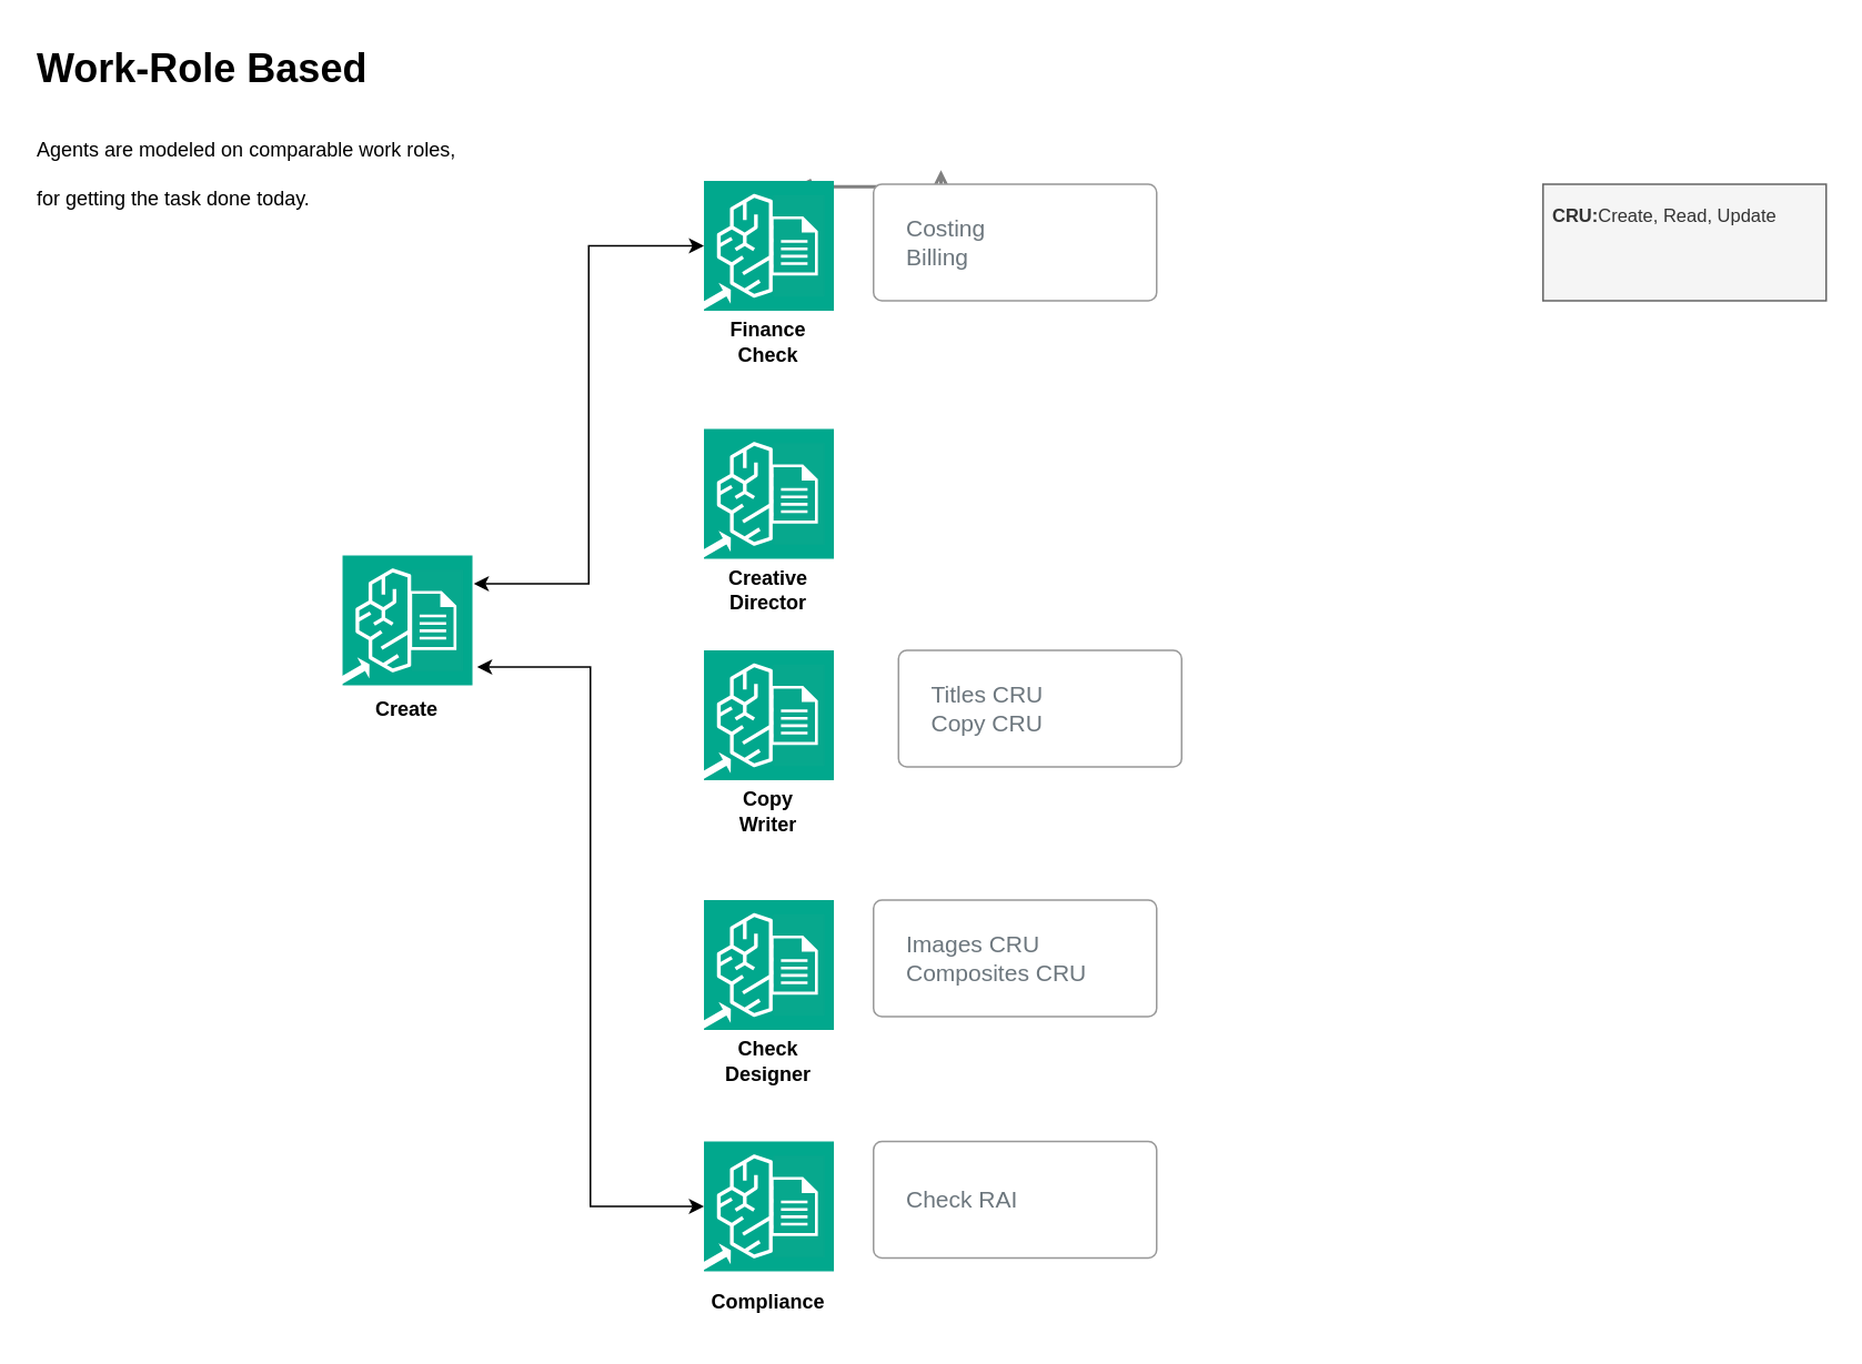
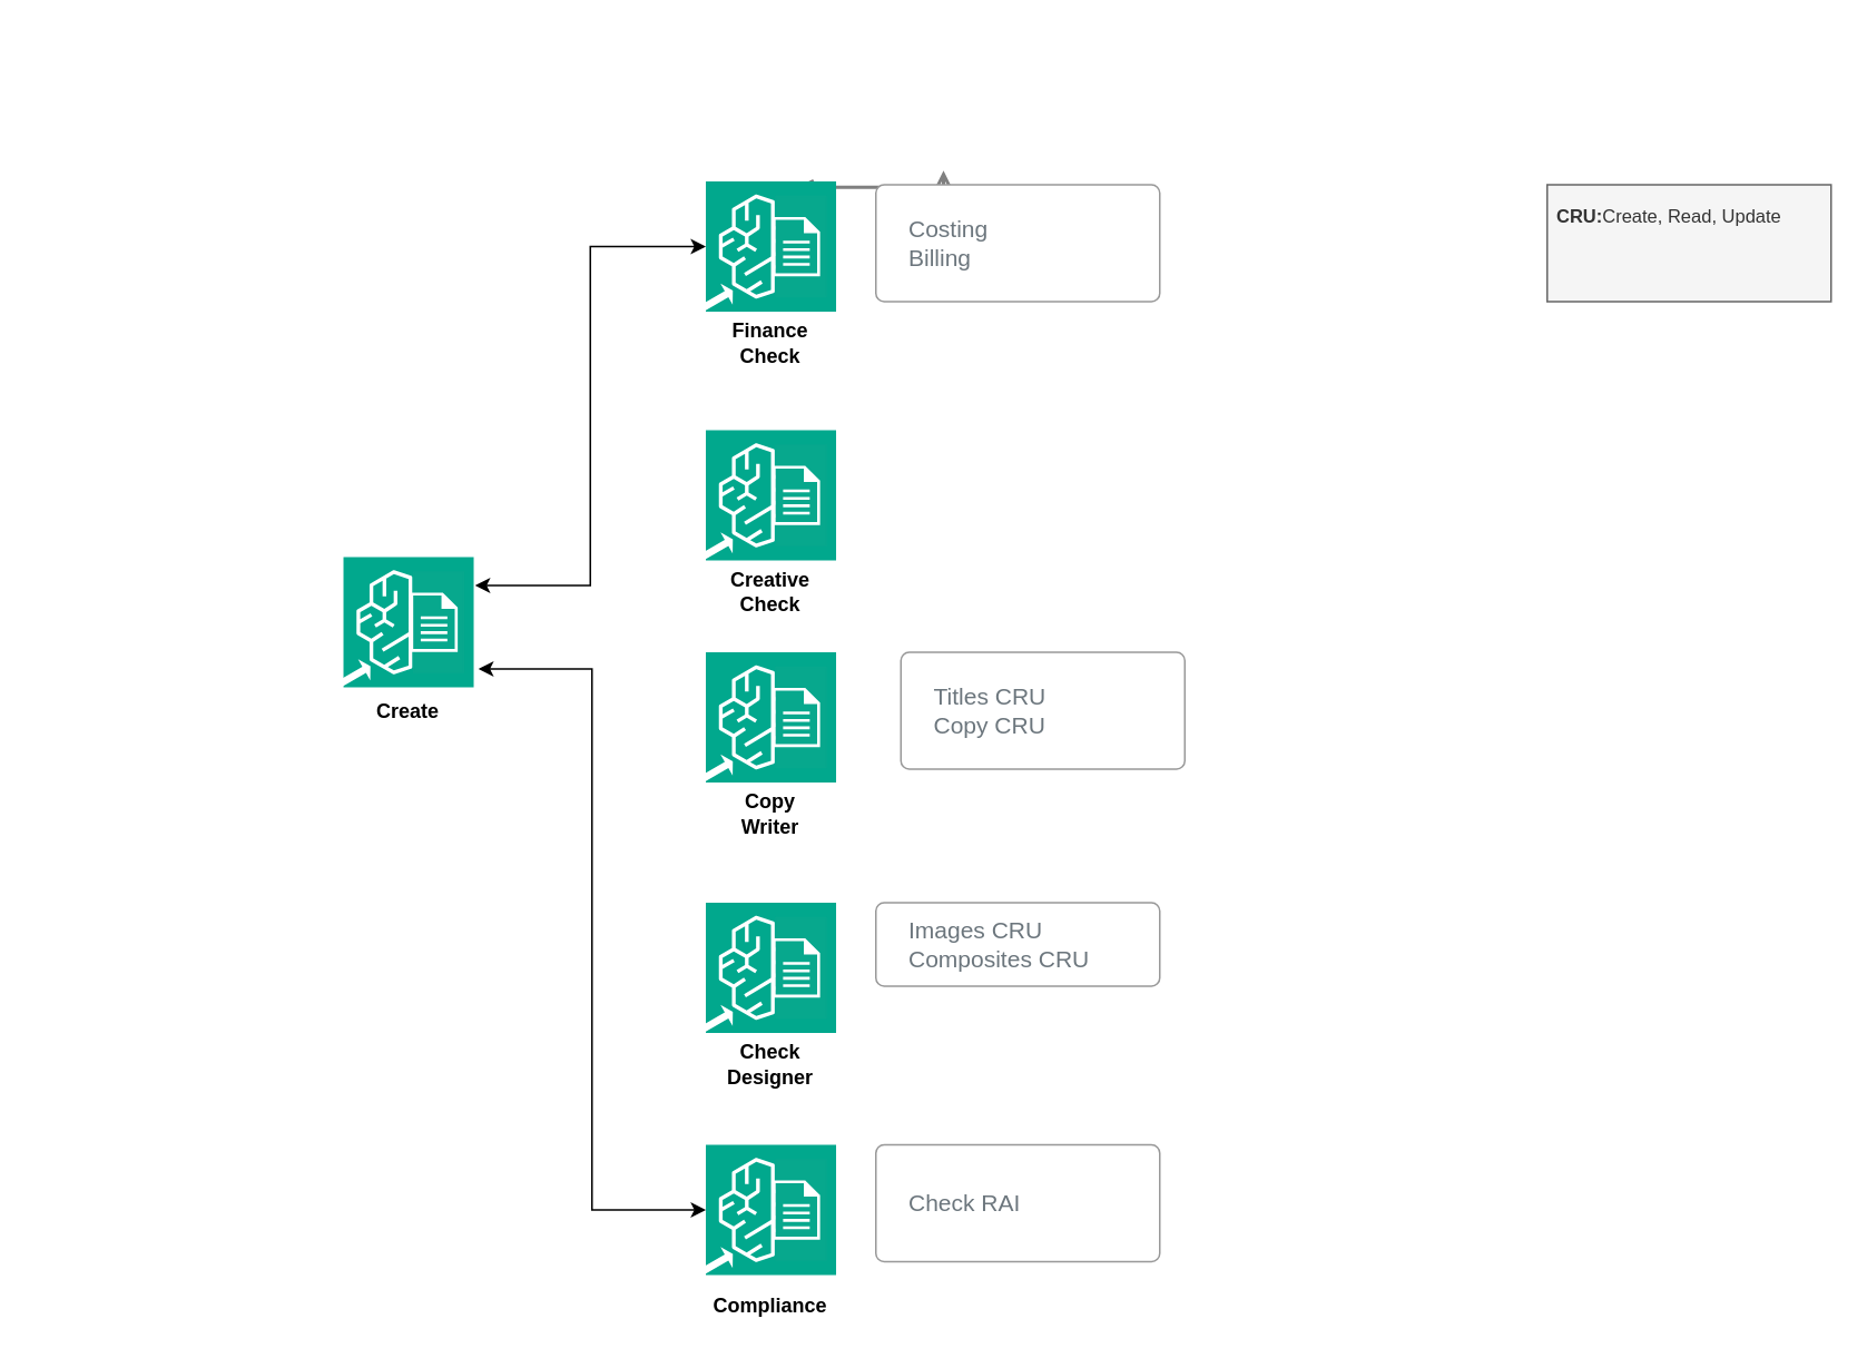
  <mxCell id="0" />
  <mxCell id="1" parent="0" />
  <mxCell id="2" style="edgeStyle=orthogonalEdgeStyle;rounded=0;orthogonalLoop=1;jettySize=auto;html=1;startArrow=open;startFill=0;endArrow=open;endFill=0;strokeWidth=2;strokeColor=#808080;" parent="1" edge="1"><mxGeometry relative="1" as="geometry"><Array as="points"><mxPoint x="516.5" y="91.5" /><mxPoint x="516.5" y="91.5" /></Array><mxPoint x="476.5" y="91.5" as="sourcePoint" /></mxGeometry></mxCell>
  <mxCell id="3" style="edgeStyle=orthogonalEdgeStyle;rounded=0;orthogonalLoop=1;jettySize=auto;html=1;startArrow=open;startFill=0;endArrow=open;endFill=0;strokeWidth=2;strokeColor=#808080;" parent="1" edge="1"><mxGeometry relative="1" as="geometry"><mxPoint x="476.5" y="111.5" as="sourcePoint" /><mxPoint x="564.5" y="101.5" as="targetPoint" /><Array as="points"><mxPoint x="516.5" y="111.5" /><mxPoint x="516.5" y="111.5" /></Array></mxGeometry></mxCell>
  <mxCell id="4" value="" style="group" vertex="1" connectable="0" parent="1"><mxGeometry x="199.002" y="299" width="84.677" height="151" as="geometry" /></mxCell>
  <mxCell id="5" value="" style="group" vertex="1" connectable="0" parent="4"><mxGeometry y="34" width="84.677" height="108" as="geometry" /></mxCell>
  <mxCell id="6" value="" style="group" vertex="1" connectable="0" parent="5"><mxGeometry width="84.677" height="82.429" as="geometry" /></mxCell>
  <mxCell id="7" value="" style="sketch=0;points=[[0,0,0],[0.25,0,0],[0.5,0,0],[0.75,0,0],[1,0,0],[0,1,0],[0.25,1,0],[0.5,1,0],[0.75,1,0],[1,1,0],[0,0.25,0],[0,0.5,0],[0,0.75,0],[1,0.25,0],[1,0.5,0],[1,0.75,0]];outlineConnect=0;fontColor=#232F3E;fillColor=#01A88D;strokeColor=#ffffff;dashed=0;verticalLabelPosition=bottom;verticalAlign=top;align=center;html=1;fontSize=12;fontStyle=0;aspect=fixed;shape=mxgraph.aws4.resourceIcon;resIcon=mxgraph.aws4.bedrock;" vertex="1" parent="6"><mxGeometry x="6.178" width="78" height="78" as="geometry" /></mxCell>
  <mxCell id="8" value="" style="rounded=0;whiteSpace=wrap;html=1;strokeColor=light-dark(#07a88d, #ededed);fillColor=light-dark(#07a88d, #ededed);" vertex="1" parent="6"><mxGeometry x="48.178" y="9" width="30" height="60" as="geometry" /></mxCell>
  <mxCell id="9" value="" style="sketch=0;aspect=fixed;pointerEvents=1;shadow=0;dashed=0;html=1;strokeColor=none;labelPosition=center;verticalLabelPosition=bottom;verticalAlign=top;align=center;fillColor=#FFFFFF;shape=mxgraph.mscae.enterprise.document" vertex="1" parent="6"><mxGeometry x="46.178" y="21.25" width="28.4" height="35.5" as="geometry" /></mxCell>
  <mxCell id="10" value="" style="shape=singleArrow;whiteSpace=wrap;html=1;rotation=-30;strokeColor=none;" vertex="1" parent="6"><mxGeometry x="2.178" y="63.5" width="21.6" height="14.5" as="geometry" /></mxCell>
  <mxCell id="11" value="&lt;b&gt;Create&lt;/b&gt;" style="text;html=1;align=center;verticalAlign=middle;whiteSpace=wrap;rounded=0;" vertex="1" parent="5"><mxGeometry x="14.998" y="78" width="60" height="30" as="geometry" /></mxCell>
  <mxCell id="12" value="" style="group" vertex="1" connectable="0" parent="1"><mxGeometry x="416.002" y="82" width="84.677" height="151" as="geometry" /></mxCell>
  <mxCell id="13" value="" style="group" vertex="1" connectable="0" parent="12"><mxGeometry y="26" width="84.677" height="82.429" as="geometry" /></mxCell>
  <mxCell id="14" value="" style="sketch=0;points=[[0,0,0],[0.25,0,0],[0.5,0,0],[0.75,0,0],[1,0,0],[0,1,0],[0.25,1,0],[0.5,1,0],[0.75,1,0],[1,1,0],[0,0.25,0],[0,0.5,0],[0,0.75,0],[1,0.25,0],[1,0.5,0],[1,0.75,0]];outlineConnect=0;fontColor=#232F3E;fillColor=#01A88D;strokeColor=#ffffff;dashed=0;verticalLabelPosition=bottom;verticalAlign=top;align=center;html=1;fontSize=12;fontStyle=0;aspect=fixed;shape=mxgraph.aws4.resourceIcon;resIcon=mxgraph.aws4.bedrock;" vertex="1" parent="13"><mxGeometry x="6.178" width="78" height="78" as="geometry" /></mxCell>
  <mxCell id="15" value="" style="rounded=0;whiteSpace=wrap;html=1;strokeColor=light-dark(#07a88d, #ededed);fillColor=light-dark(#07a88d, #ededed);" vertex="1" parent="13"><mxGeometry x="48.178" y="9" width="30" height="60" as="geometry" /></mxCell>
  <mxCell id="16" value="" style="sketch=0;aspect=fixed;pointerEvents=1;shadow=0;dashed=0;html=1;strokeColor=none;labelPosition=center;verticalLabelPosition=bottom;verticalAlign=top;align=center;fillColor=#FFFFFF;shape=mxgraph.mscae.enterprise.document" vertex="1" parent="13"><mxGeometry x="46.178" y="21.25" width="28.4" height="35.5" as="geometry" /></mxCell>
  <mxCell id="17" value="" style="shape=singleArrow;whiteSpace=wrap;html=1;rotation=-30;strokeColor=none;" vertex="1" parent="13"><mxGeometry x="2.178" y="63.5" width="21.6" height="14.5" as="geometry" /></mxCell>
  <mxCell id="18" value="&lt;b&gt;Finance&lt;/b&gt;&lt;div&gt;&lt;b&gt;Check&lt;/b&gt;&lt;/div&gt;" style="text;html=1;align=center;verticalAlign=middle;whiteSpace=wrap;rounded=0;" vertex="1" parent="12"><mxGeometry x="14.998" y="108" width="60" height="30" as="geometry" /></mxCell>
  <mxCell id="19" value="" style="group" vertex="1" connectable="0" parent="1"><mxGeometry x="416.002" y="223" width="84.677" height="151" as="geometry" /></mxCell>
  <mxCell id="20" value="" style="group" vertex="1" connectable="0" parent="19"><mxGeometry y="34" width="84.677" height="82.429" as="geometry" /></mxCell>
  <mxCell id="21" value="" style="sketch=0;points=[[0,0,0],[0.25,0,0],[0.5,0,0],[0.75,0,0],[1,0,0],[0,1,0],[0.25,1,0],[0.5,1,0],[0.75,1,0],[1,1,0],[0,0.25,0],[0,0.5,0],[0,0.75,0],[1,0.25,0],[1,0.5,0],[1,0.75,0]];outlineConnect=0;fontColor=#232F3E;fillColor=#01A88D;strokeColor=#ffffff;dashed=0;verticalLabelPosition=bottom;verticalAlign=top;align=center;html=1;fontSize=12;fontStyle=0;aspect=fixed;shape=mxgraph.aws4.resourceIcon;resIcon=mxgraph.aws4.bedrock;" vertex="1" parent="20"><mxGeometry x="6.178" width="78" height="78" as="geometry" /></mxCell>
  <mxCell id="22" value="" style="rounded=0;whiteSpace=wrap;html=1;strokeColor=light-dark(#07a88d, #ededed);fillColor=light-dark(#07a88d, #ededed);" vertex="1" parent="20"><mxGeometry x="48.178" y="9" width="30" height="60" as="geometry" /></mxCell>
  <mxCell id="23" value="" style="sketch=0;aspect=fixed;pointerEvents=1;shadow=0;dashed=0;html=1;strokeColor=none;labelPosition=center;verticalLabelPosition=bottom;verticalAlign=top;align=center;fillColor=#FFFFFF;shape=mxgraph.mscae.enterprise.document" vertex="1" parent="20"><mxGeometry x="46.178" y="21.25" width="28.4" height="35.5" as="geometry" /></mxCell>
  <mxCell id="24" value="" style="shape=singleArrow;whiteSpace=wrap;html=1;rotation=-30;strokeColor=none;" vertex="1" parent="20"><mxGeometry x="2.178" y="63.5" width="21.6" height="14.5" as="geometry" /></mxCell>
- <mxCell id="25" value="&lt;b&gt;Creative&lt;/b&gt;&lt;div&gt;&lt;b&gt;Director&lt;/b&gt;&lt;/div&gt;" style="text;html=1;align=center;verticalAlign=middle;whiteSpace=wrap;rounded=0;" vertex="1" parent="19"><mxGeometry x="14.998" y="116" width="60" height="30" as="geometry" /></mxCell>
+ <mxCell id="25" value="&lt;b&gt;Creative&lt;/b&gt;&lt;div&gt;&lt;b&gt;Check&lt;/b&gt;&lt;/div&gt;" style="text;html=1;align=center;verticalAlign=middle;whiteSpace=wrap;rounded=0;" vertex="1" parent="19"><mxGeometry x="14.998" y="116" width="60" height="30" as="geometry" /></mxCell>
  <mxCell id="26" value="" style="group" vertex="1" connectable="0" parent="1"><mxGeometry x="416.002" y="390" width="84.677" height="82.429" as="geometry" /></mxCell>
  <mxCell id="27" value="" style="sketch=0;points=[[0,0,0],[0.25,0,0],[0.5,0,0],[0.75,0,0],[1,0,0],[0,1,0],[0.25,1,0],[0.5,1,0],[0.75,1,0],[1,1,0],[0,0.25,0],[0,0.5,0],[0,0.75,0],[1,0.25,0],[1,0.5,0],[1,0.75,0]];outlineConnect=0;fontColor=#232F3E;fillColor=#01A88D;strokeColor=#ffffff;dashed=0;verticalLabelPosition=bottom;verticalAlign=top;align=center;html=1;fontSize=12;fontStyle=0;aspect=fixed;shape=mxgraph.aws4.resourceIcon;resIcon=mxgraph.aws4.bedrock;" vertex="1" parent="26"><mxGeometry x="6.178" width="78" height="78" as="geometry" /></mxCell>
  <mxCell id="28" value="" style="rounded=0;whiteSpace=wrap;html=1;strokeColor=light-dark(#07a88d, #ededed);fillColor=light-dark(#07a88d, #ededed);" vertex="1" parent="26"><mxGeometry x="48.178" y="9" width="30" height="60" as="geometry" /></mxCell>
  <mxCell id="29" value="" style="sketch=0;aspect=fixed;pointerEvents=1;shadow=0;dashed=0;html=1;strokeColor=none;labelPosition=center;verticalLabelPosition=bottom;verticalAlign=top;align=center;fillColor=#FFFFFF;shape=mxgraph.mscae.enterprise.document" vertex="1" parent="26"><mxGeometry x="46.178" y="21.25" width="28.4" height="35.5" as="geometry" /></mxCell>
  <mxCell id="30" value="" style="shape=singleArrow;whiteSpace=wrap;html=1;rotation=-30;strokeColor=none;" vertex="1" parent="26"><mxGeometry x="2.178" y="63.5" width="21.6" height="14.5" as="geometry" /></mxCell>
  <mxCell id="31" value="&lt;b&gt;Copy&lt;/b&gt;&lt;div&gt;&lt;b&gt;Writer&lt;/b&gt;&lt;/div&gt;" style="text;html=1;align=center;verticalAlign=middle;whiteSpace=wrap;rounded=0;" vertex="1" parent="1"><mxGeometry x="431" y="472" width="60" height="30" as="geometry" /></mxCell>
  <mxCell id="32" value="" style="group" vertex="1" connectable="0" parent="1"><mxGeometry x="416.002" y="540" width="84.677" height="82.429" as="geometry" /></mxCell>
  <mxCell id="33" value="" style="sketch=0;points=[[0,0,0],[0.25,0,0],[0.5,0,0],[0.75,0,0],[1,0,0],[0,1,0],[0.25,1,0],[0.5,1,0],[0.75,1,0],[1,1,0],[0,0.25,0],[0,0.5,0],[0,0.75,0],[1,0.25,0],[1,0.5,0],[1,0.75,0]];outlineConnect=0;fontColor=#232F3E;fillColor=#01A88D;strokeColor=#ffffff;dashed=0;verticalLabelPosition=bottom;verticalAlign=top;align=center;html=1;fontSize=12;fontStyle=0;aspect=fixed;shape=mxgraph.aws4.resourceIcon;resIcon=mxgraph.aws4.bedrock;" vertex="1" parent="32"><mxGeometry x="6.178" width="78" height="78" as="geometry" /></mxCell>
  <mxCell id="34" value="" style="rounded=0;whiteSpace=wrap;html=1;strokeColor=light-dark(#07a88d, #ededed);fillColor=light-dark(#07a88d, #ededed);" vertex="1" parent="32"><mxGeometry x="48.178" y="9" width="30" height="60" as="geometry" /></mxCell>
  <mxCell id="35" value="" style="sketch=0;aspect=fixed;pointerEvents=1;shadow=0;dashed=0;html=1;strokeColor=none;labelPosition=center;verticalLabelPosition=bottom;verticalAlign=top;align=center;fillColor=#FFFFFF;shape=mxgraph.mscae.enterprise.document" vertex="1" parent="32"><mxGeometry x="46.178" y="21.25" width="28.4" height="35.5" as="geometry" /></mxCell>
  <mxCell id="36" value="" style="shape=singleArrow;whiteSpace=wrap;html=1;rotation=-30;strokeColor=none;" vertex="1" parent="32"><mxGeometry x="2.178" y="63.5" width="21.6" height="14.5" as="geometry" /></mxCell>
  <mxCell id="37" value="&lt;b&gt;Check&lt;/b&gt;&lt;div&gt;&lt;b&gt;Designer&lt;/b&gt;&lt;/div&gt;" style="text;html=1;align=center;verticalAlign=middle;whiteSpace=wrap;rounded=0;" vertex="1" parent="1"><mxGeometry x="431" y="622" width="60" height="30" as="geometry" /></mxCell>
  <mxCell id="38" value="&lt;div&gt;Titles CRU&lt;/div&gt;&lt;div&gt;Copy CRU&lt;/div&gt;" style="html=1;shadow=0;dashed=0;shape=mxgraph.bootstrap.rrect;rSize=5;strokeColor=#999999;strokeWidth=1;fillColor=#FFFFFF;fontColor=#6C767D;whiteSpace=wrap;align=left;verticalAlign=middle;spacingLeft=10;fontSize=14;spacing=10;" vertex="1" parent="1"><mxGeometry x="539" y="390" width="170" height="70" as="geometry" /></mxCell>
- <mxCell id="39" value="&lt;div&gt;Images CRU&lt;/div&gt;&lt;div&gt;Composites CRU&lt;/div&gt;" style="html=1;shadow=0;dashed=0;shape=mxgraph.bootstrap.rrect;rSize=5;strokeColor=#999999;strokeWidth=1;fillColor=#FFFFFF;fontColor=#6C767D;whiteSpace=wrap;align=left;verticalAlign=middle;spacingLeft=10;fontSize=14;spacing=10;" vertex="1" parent="1"><mxGeometry x="524" y="540" width="170" height="70" as="geometry" /></mxCell>
+ <mxCell id="39" value="&lt;div&gt;Images CRU&lt;/div&gt;&lt;div&gt;Composites CRU&lt;/div&gt;" style="html=1;shadow=0;dashed=0;shape=mxgraph.bootstrap.rrect;rSize=5;strokeColor=#999999;strokeWidth=1;fillColor=#FFFFFF;fontColor=#6C767D;whiteSpace=wrap;align=left;verticalAlign=middle;spacingLeft=10;fontSize=14;spacing=10;" vertex="1" parent="1"><mxGeometry x="524" y="540" width="170" height="50" as="geometry" /></mxCell>
  <mxCell id="40" value="&lt;div&gt;&lt;span style=&quot;background-color: transparent; color: light-dark(rgb(108, 118, 125), rgb(131, 139, 145));&quot;&gt;Costing&lt;/span&gt;&lt;/div&gt;&lt;div&gt;Billing&lt;/div&gt;" style="html=1;shadow=0;dashed=0;shape=mxgraph.bootstrap.rrect;rSize=5;strokeColor=#999999;strokeWidth=1;fillColor=#FFFFFF;fontColor=#6C767D;whiteSpace=wrap;align=left;verticalAlign=middle;spacingLeft=10;fontSize=14;spacing=10;" vertex="1" parent="1"><mxGeometry x="524" y="110" width="170" height="70" as="geometry" /></mxCell>
  <mxCell id="41" value="" style="group" vertex="1" connectable="0" parent="1"><mxGeometry x="416.002" y="685" width="84.677" height="82.429" as="geometry" /></mxCell>
  <mxCell id="42" value="" style="sketch=0;points=[[0,0,0],[0.25,0,0],[0.5,0,0],[0.75,0,0],[1,0,0],[0,1,0],[0.25,1,0],[0.5,1,0],[0.75,1,0],[1,1,0],[0,0.25,0],[0,0.5,0],[0,0.75,0],[1,0.25,0],[1,0.5,0],[1,0.75,0]];outlineConnect=0;fontColor=#232F3E;fillColor=#01A88D;strokeColor=#ffffff;dashed=0;verticalLabelPosition=bottom;verticalAlign=top;align=center;html=1;fontSize=12;fontStyle=0;aspect=fixed;shape=mxgraph.aws4.resourceIcon;resIcon=mxgraph.aws4.bedrock;" vertex="1" parent="41"><mxGeometry x="6.178" width="78" height="78" as="geometry" /></mxCell>
  <mxCell id="43" value="" style="rounded=0;whiteSpace=wrap;html=1;strokeColor=light-dark(#07a88d, #ededed);fillColor=light-dark(#07a88d, #ededed);" vertex="1" parent="41"><mxGeometry x="48.178" y="9" width="30" height="60" as="geometry" /></mxCell>
  <mxCell id="44" value="" style="sketch=0;aspect=fixed;pointerEvents=1;shadow=0;dashed=0;html=1;strokeColor=none;labelPosition=center;verticalLabelPosition=bottom;verticalAlign=top;align=center;fillColor=#FFFFFF;shape=mxgraph.mscae.enterprise.document" vertex="1" parent="41"><mxGeometry x="46.178" y="21.25" width="28.4" height="35.5" as="geometry" /></mxCell>
  <mxCell id="45" value="" style="shape=singleArrow;whiteSpace=wrap;html=1;rotation=-30;strokeColor=none;" vertex="1" parent="41"><mxGeometry x="2.178" y="63.5" width="21.6" height="14.5" as="geometry" /></mxCell>
  <mxCell id="46" value="&lt;b&gt;Compliance&lt;/b&gt;" style="text;html=1;align=center;verticalAlign=middle;whiteSpace=wrap;rounded=0;" vertex="1" parent="1"><mxGeometry x="431" y="767" width="60" height="30" as="geometry" /></mxCell>
  <mxCell id="47" value="&lt;div&gt;&lt;span style=&quot;background-color: transparent; color: light-dark(rgb(108, 118, 125), rgb(131, 139, 145));&quot;&gt;Check RAI&lt;/span&gt;&lt;/div&gt;" style="html=1;shadow=0;dashed=0;shape=mxgraph.bootstrap.rrect;rSize=5;strokeColor=#999999;strokeWidth=1;fillColor=#FFFFFF;fontColor=#6C767D;whiteSpace=wrap;align=left;verticalAlign=middle;spacingLeft=10;fontSize=14;spacing=10;" vertex="1" parent="1"><mxGeometry x="524" y="685" width="170" height="70" as="geometry" /></mxCell>
  <mxCell id="48" value="" style="endArrow=classic;startArrow=classic;html=1;rounded=0;entryX=0;entryY=0.5;entryDx=0;entryDy=0;entryPerimeter=0;edgeStyle=elbowEdgeStyle;" edge="1" parent="1" target="14"><mxGeometry width="50" height="50" relative="1" as="geometry"><mxPoint x="284" y="350" as="sourcePoint" /><mxPoint x="333.68" y="324" as="targetPoint" /></mxGeometry></mxCell>
  <mxCell id="49" value="" style="endArrow=classic;startArrow=classic;html=1;rounded=0;entryX=0;entryY=0.5;entryDx=0;entryDy=0;entryPerimeter=0;edgeStyle=elbowEdgeStyle;" edge="1" parent="1" target="42"><mxGeometry width="50" height="50" relative="1" as="geometry"><mxPoint x="286" y="400" as="sourcePoint" /><mxPoint x="432" y="165" as="targetPoint" /></mxGeometry></mxCell>
  <mxCell id="50" value="&lt;h1 style=&quot;margin-top: 0px;&quot;&gt;&lt;font style=&quot;font-size: 11px;&quot;&gt;CRU:&lt;/font&gt;&lt;span style=&quot;font-size: 11px; background-color: transparent; color: light-dark(rgb(51, 51, 51), rgb(193, 193, 193)); font-weight: normal;&quot;&gt;Create, Read, Update&lt;/span&gt;&lt;/h1&gt;" style="text;html=1;whiteSpace=wrap;overflow=hidden;rounded=0;fontSize=9;fillColor=#f5f5f5;fontColor=#333333;strokeColor=#666666;spacingLeft=4;" vertex="1" parent="1"><mxGeometry x="926" y="110" width="170" height="70" as="geometry" /></mxCell>
- <mxCell id="51" value="&lt;h1 style=&quot;margin-top: 0px;&quot;&gt;&lt;span style=&quot;background-color: transparent; color: light-dark(rgb(0, 0, 0), rgb(255, 255, 255));&quot;&gt;Work-Role Based&amp;nbsp;&lt;/span&gt;&lt;/h1&gt;&lt;h1 style=&quot;margin-top: 0px;&quot;&gt;&lt;span style=&quot;font-size: 12px; font-weight: 400;&quot;&gt;Agents are modeled on comparable work roles, for getting the task done today.&lt;/span&gt;&lt;/h1&gt;" style="text;html=1;whiteSpace=wrap;overflow=hidden;rounded=0;" vertex="1" parent="1"><mxGeometry x="20" y="20" width="267" height="120" as="geometry" /></mxCell>
